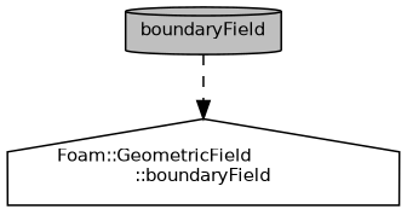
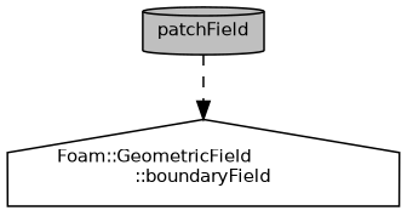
  digraph {
    rankdir=TB
    node [color=black fontname=Helvetica fontsize=10]
-   n1 [fillcolor=grey75 fontcolor=black height=0.2 label=boundaryField shape=cylinder style=filled width=0.4]
+   n1 [fillcolor=grey75 fontcolor=black height=0.2 label=patchField shape=cylinder style=filled width=0.4]
    n2 [height=0.2 label="Foam::GeometricField\l::boundaryField" shape=house width=0.4]
    n1 -> n2 [color=black fontname=Helvetica fontsize=10 labelfontname=Helvetica labelfontsize=10 style=dashed]
  }
